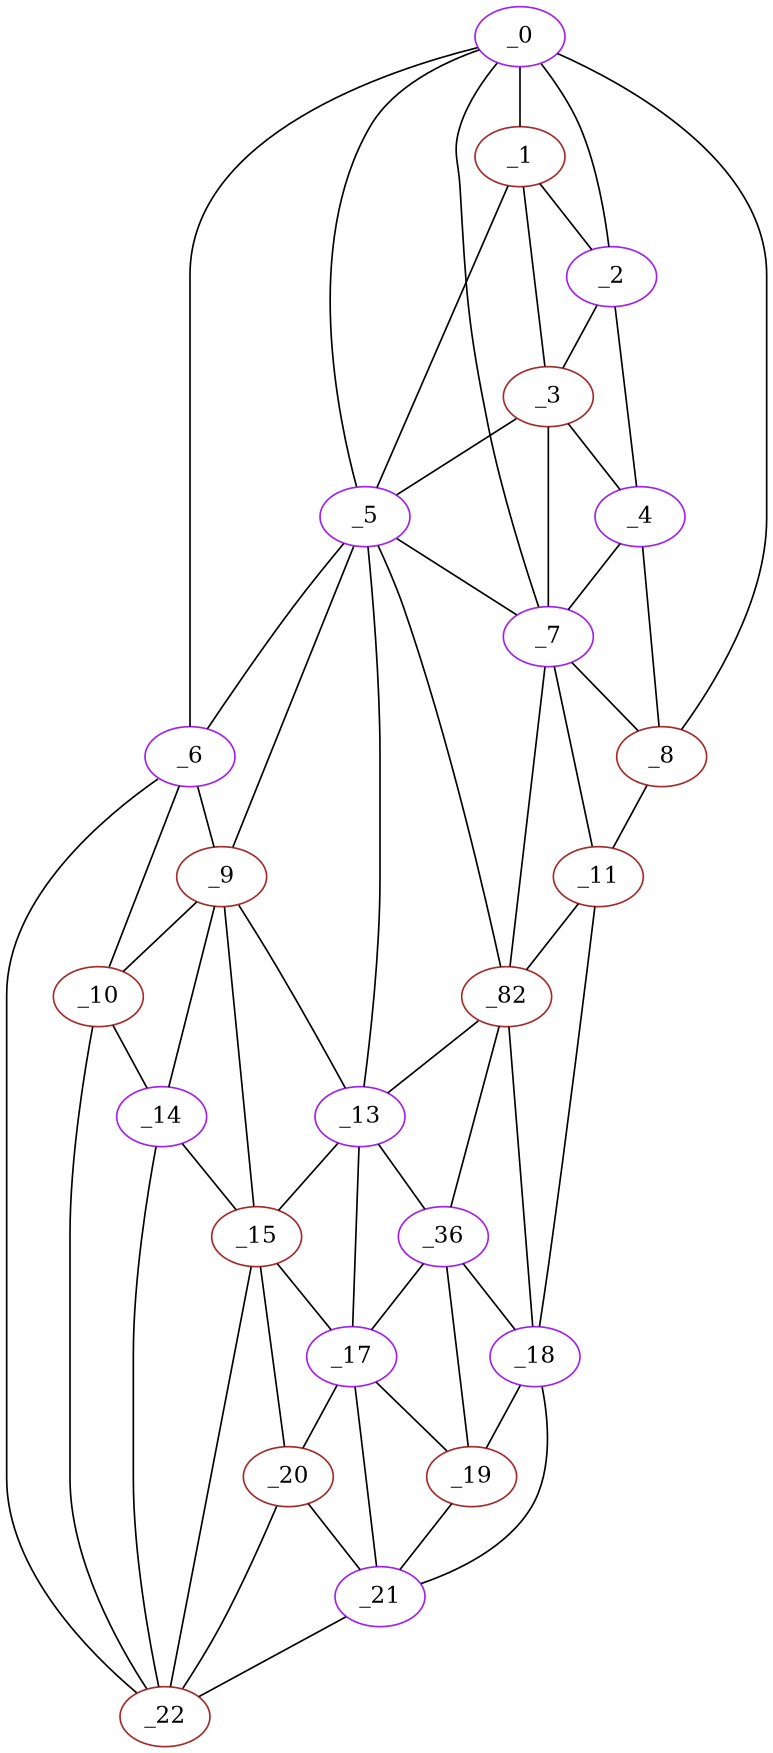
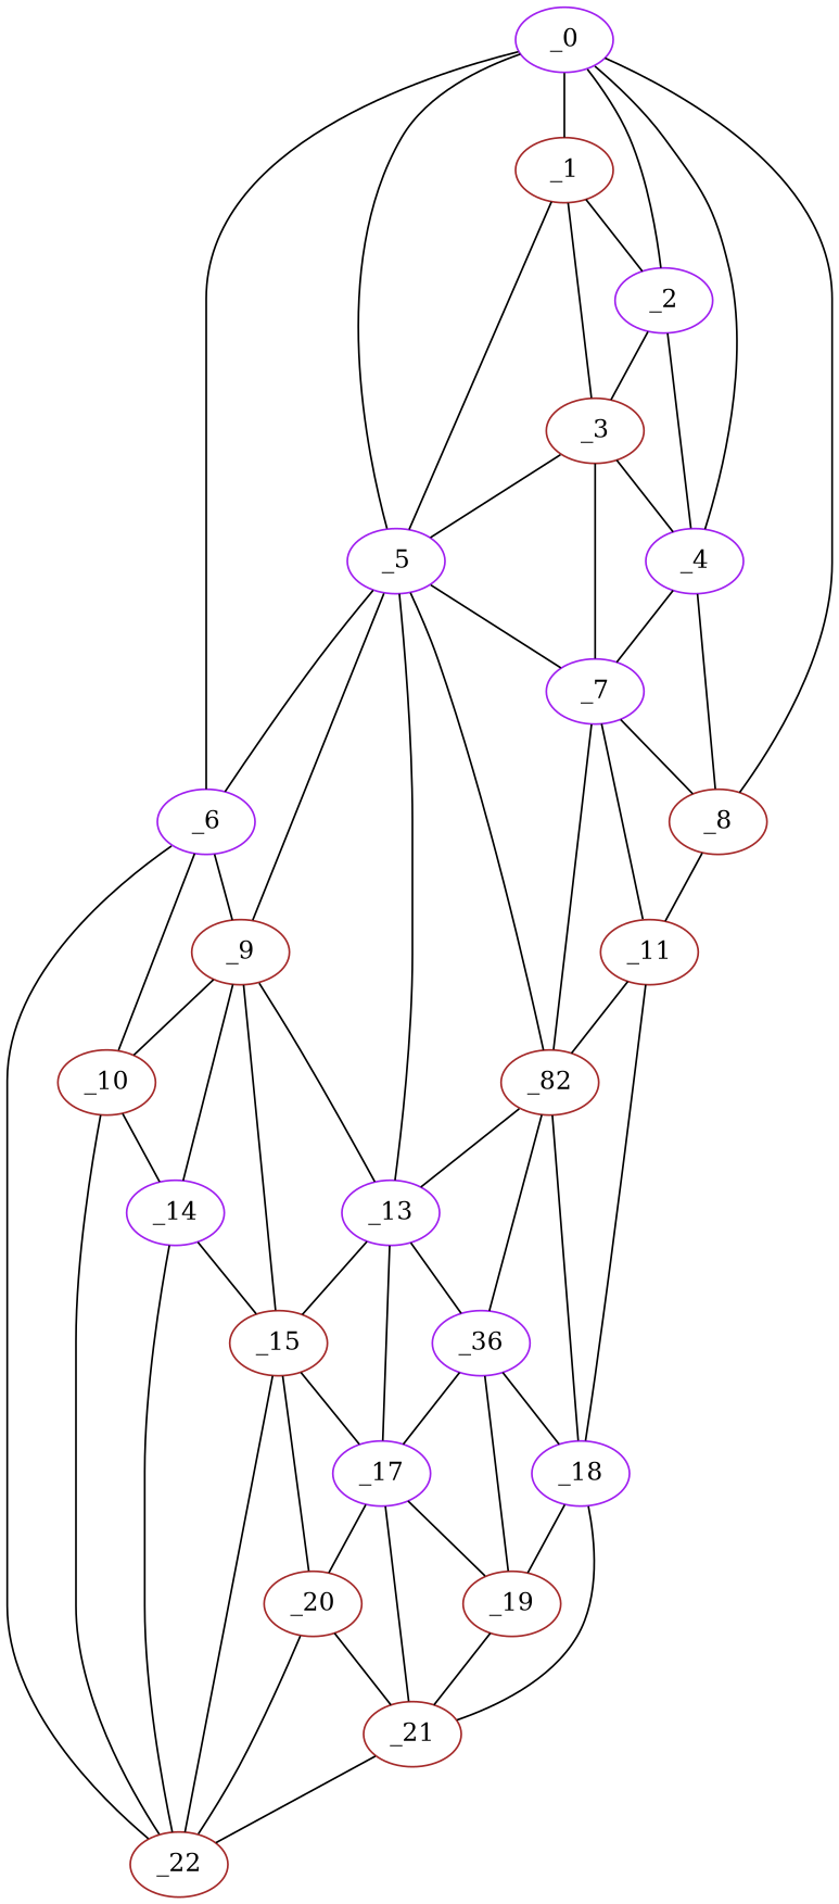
  graph {
    node [color=brown x=56 y=66]
    edge [valence=2]
    _0 [color=purple x=12 y=13]
    _1 [x=39 y=27]
    _2 [color=purple x=45 y=18]
    _4 [color=purple x=51 y=16]
    _5 [color=purple y=71]
    _6 [color=purple y=110]
    _8 [x=69 y=8]
    _3 [x=47 y=28]
    _7 [color=purple x=59 y=23]
    _9 [x=70 y=86]
    n11 [label=_82 x=93 y=50]
    _13 [color=purple x=96]
    _10 [x=71 y=104]
    _22 [x=118 y=107]
    _11 [x=81 y=20]
    _14 [color=purple x=102 y=102]
    _15 [x=103 y=83]
    _18 [color=purple x=109 y=49]
    n19 [color=purple label=_36 x=105 y=58]
    _17 [color=purple x=108]
    _20 [x=117 y=72]
    _19 [x=113 y=61]
-   _21 [color=purple x=118 y=65]
+   _21 [x=118 y=65]
    _0 -- _1 [valence=1]
    _0 -- _2
-   _0 -- _7 [valence=1]
+   _0 -- _4 [valence=1]
    _0 -- _5 [valence=1]
    _0 -- _6 [valence=1]
    _0 -- _8 [valence=1]
    _1 -- _2
    _1 -- _5 [valence=1]
    _1 -- _3
    _2 -- _4
    _2 -- _3
    _4 -- _8 [valence=1]
    _4 -- _7
    _5 -- _6
    _5 -- _7
    _5 -- _9
    _5 -- n11
    _5 -- _13
    _6 -- _9 [valence=1]
    _6 -- _10
    _6 -- _22 [valence=1]
    _8 -- _11 [valence=1]
    _3 -- _4 [valence=1]
    _3 -- _5
    _3 -- _7
    _7 -- _8
    _7 -- n11
    _7 -- _11
    _9 -- _13
    _9 -- _10
    _9 -- _14
    _9 -- _15 [valence=1]
    n11 -- _13
    n11 -- _18
    n11 -- n19
    _13 -- _15 [valence=1]
    _13 -- n19 [valence=1]
    _13 -- _17
    _10 -- _22 [valence=1]
    _10 -- _14 [valence=1]
    _11 -- n11
    _11 -- _18 [valence=1]
    _14 -- _22 [valence=1]
    _14 -- _15
    _15 -- _22
    _15 -- _17
    _15 -- _20
    _18 -- _19 [valence=1]
    _18 -- _21 [valence=1]
    n19 -- _18
    n19 -- _17
    n19 -- _19
    _17 -- _20
    _17 -- _19 [valence=1]
    _17 -- _21 [valence=1]
    _20 -- _22 [valence=1]
    _20 -- _21 [valence=1]
    _19 -- _21
    _21 -- _22 [valence=1]
  }
